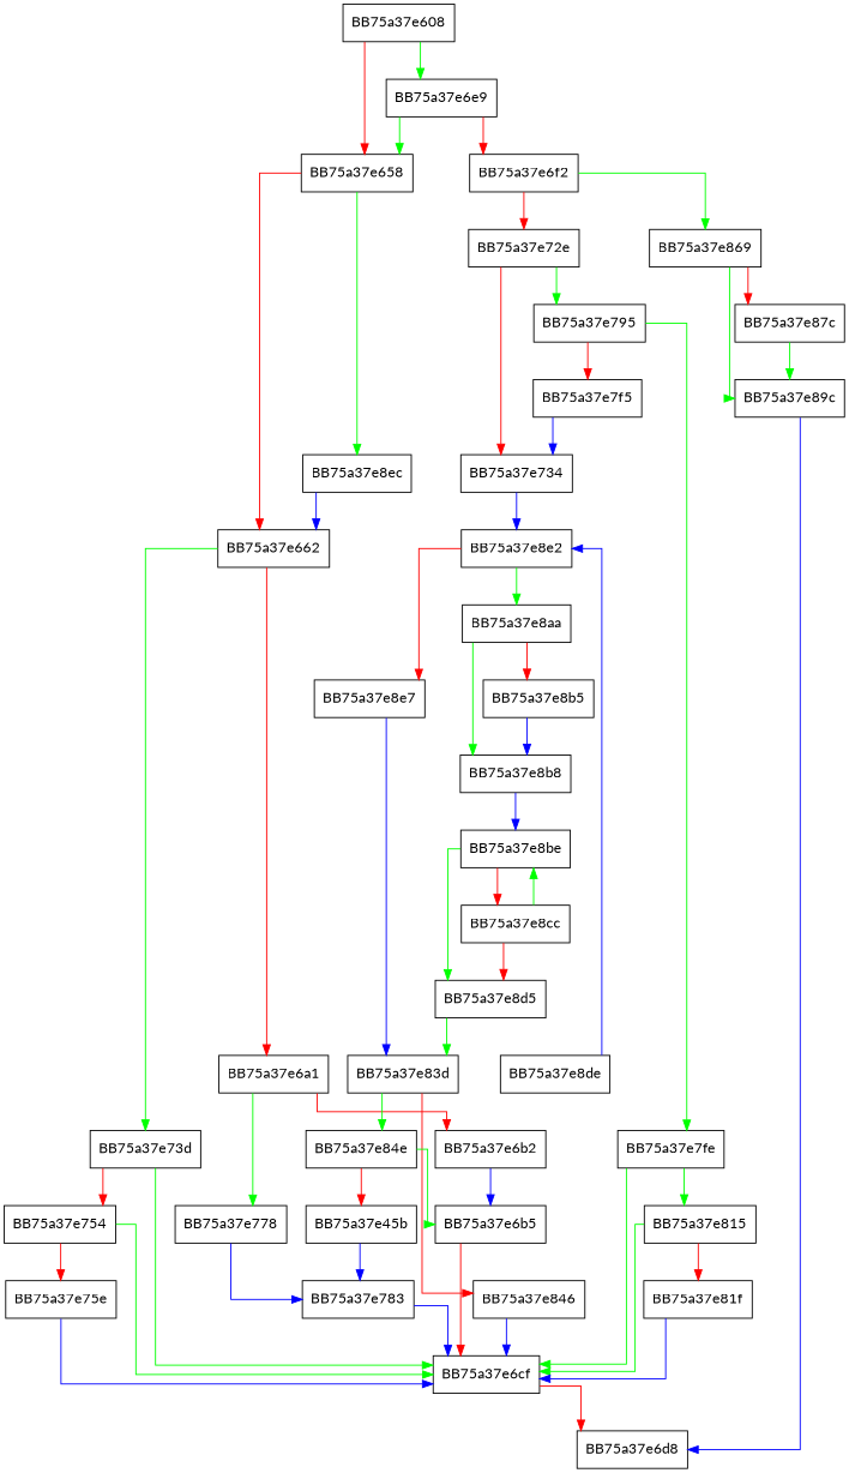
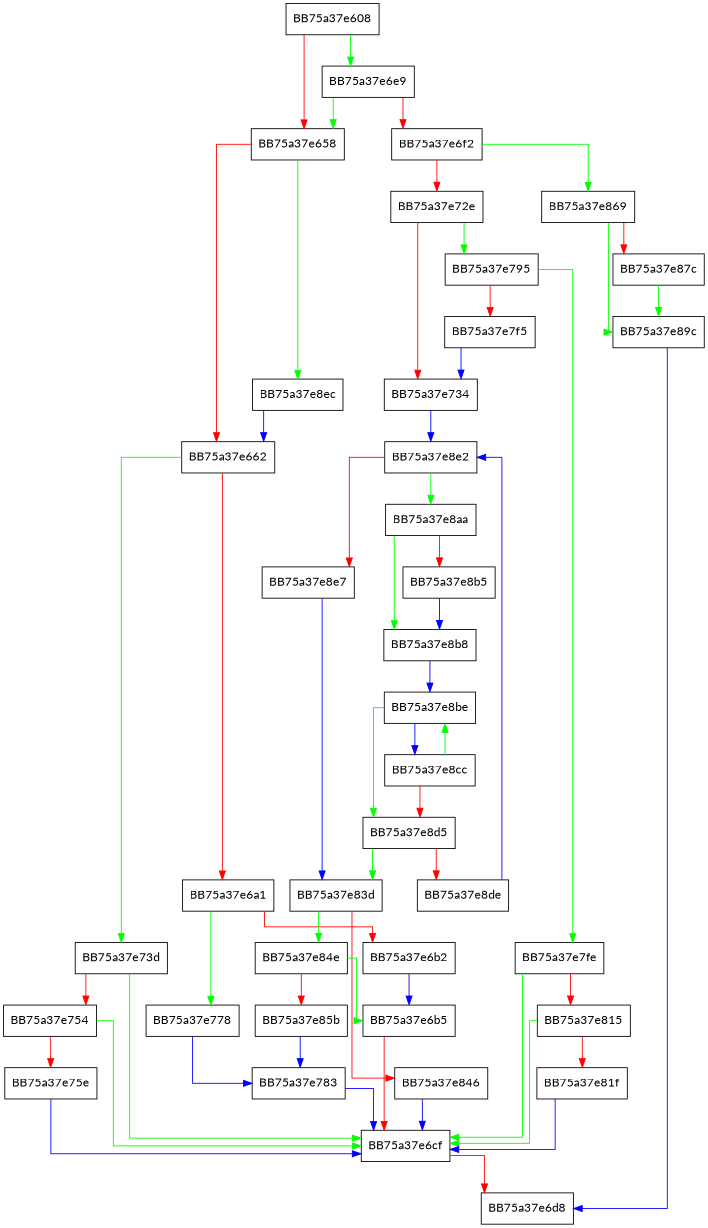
  digraph {
    fontname=Lato
    splines=ortho
    node [fontname=Lato shape=box]
    edge [color=red fontname=Lato]
    BB75a37e608
    BB75a37e6e9
    BB75a37e658
    BB75a37e6f2
    BB75a37e8ec
    BB75a37e662
    BB75a37e869
    BB75a37e72e
    BB75a37e73d
    BB75a37e6a1
    BB75a37e6cf
    BB75a37e754
    BB75a37e778
    BB75a37e6b2
    BB75a37e6d8
    BB75a37e75e
    BB75a37e783
    BB75a37e6b5
    BB75a37e89c
    BB75a37e87c
    BB75a37e795
    BB75a37e734
    BB75a37e7fe
    BB75a37e7f5
    BB75a37e8e2
    BB75a37e815
    BB75a37e8aa
    BB75a37e8e7
    BB75a37e8b8
    BB75a37e8b5
    BB75a37e83d
    BB75a37e81f
    BB75a37e84e
    BB75a37e846
-   BB75a37e85b [label=BB75a37e45b]
+   BB75a37e85b
    BB75a37e8be
    BB75a37e8d5
    BB75a37e8cc
    BB75a37e8de
    BB75a37e608 -> BB75a37e6e9 [color=green]
    BB75a37e608 -> BB75a37e658
    BB75a37e6e9 -> BB75a37e658 [color=green]
    BB75a37e6e9 -> BB75a37e6f2
    BB75a37e658 -> BB75a37e8ec [color=green]
    BB75a37e658 -> BB75a37e662
    BB75a37e6f2 -> BB75a37e869 [color=green]
    BB75a37e6f2 -> BB75a37e72e
    BB75a37e8ec -> BB75a37e662 [color=blue]
    BB75a37e662 -> BB75a37e73d [color=green]
    BB75a37e662 -> BB75a37e6a1
    BB75a37e869 -> BB75a37e89c [color=green]
    BB75a37e869 -> BB75a37e87c
    BB75a37e72e -> BB75a37e795 [color=green]
    BB75a37e72e -> BB75a37e734
    BB75a37e73d -> BB75a37e6cf [color=green]
    BB75a37e73d -> BB75a37e754
    BB75a37e6a1 -> BB75a37e778 [color=green]
    BB75a37e6a1 -> BB75a37e6b2
    BB75a37e6cf -> BB75a37e6d8
    BB75a37e754 -> BB75a37e6cf [color=green]
    BB75a37e754 -> BB75a37e75e
    BB75a37e778 -> BB75a37e783 [color=blue]
    BB75a37e6b2 -> BB75a37e6b5 [color=blue]
    BB75a37e75e -> BB75a37e6cf [color=blue]
    BB75a37e783 -> BB75a37e6cf [color=blue]
    BB75a37e6b5 -> BB75a37e6cf
    BB75a37e89c -> BB75a37e6d8 [color=blue]
    BB75a37e87c -> BB75a37e89c [color=green]
    BB75a37e795 -> BB75a37e7fe [color=green]
    BB75a37e795 -> BB75a37e7f5
    BB75a37e734 -> BB75a37e8e2 [color=blue]
    BB75a37e7fe -> BB75a37e6cf [color=green]
-   BB75a37e7fe -> BB75a37e815 [color=green]
+   BB75a37e7fe -> BB75a37e815
    BB75a37e7f5 -> BB75a37e734 [color=blue]
    BB75a37e8e2 -> BB75a37e8aa [color=green]
    BB75a37e8e2 -> BB75a37e8e7
    BB75a37e815 -> BB75a37e6cf [color=green]
    BB75a37e815 -> BB75a37e81f
    BB75a37e8aa -> BB75a37e8b8 [color=green]
    BB75a37e8aa -> BB75a37e8b5
    BB75a37e8e7 -> BB75a37e83d [color=blue]
    BB75a37e8b8 -> BB75a37e8be [color=blue]
    BB75a37e8b5 -> BB75a37e8b8 [color=blue]
    BB75a37e83d -> BB75a37e84e [color=green]
    BB75a37e83d -> BB75a37e846
    BB75a37e81f -> BB75a37e6cf [color=blue]
    BB75a37e84e -> BB75a37e6b5 [color=green]
    BB75a37e84e -> BB75a37e85b
    BB75a37e846 -> BB75a37e6cf [color=blue]
    BB75a37e85b -> BB75a37e783 [color=blue]
    BB75a37e8be -> BB75a37e8d5 [color=green]
-   BB75a37e8be -> BB75a37e8cc
+   BB75a37e8be -> BB75a37e8cc [color=blue]
    BB75a37e8d5 -> BB75a37e83d [color=green]
+   BB75a37e8d5 -> BB75a37e8de
    BB75a37e8cc -> BB75a37e8be [color=green]
    BB75a37e8cc -> BB75a37e8d5
    BB75a37e8de -> BB75a37e8e2 [color=blue]
  }
